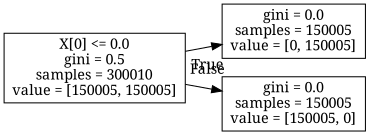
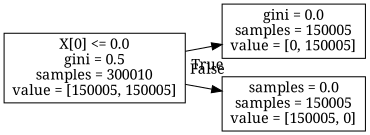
  digraph {
    rankdir=LR
    fontname="Noto Serif"
    node [shape=box fontname="Noto Serif"]
    edge [labeldistance=2.5 fontname="Noto Serif"]
    n1 [label="X[0] <= 0.0\ngini = 0.5\nsamples = 300010\nvalue = [150005, 150005]"]
    n2 [label="gini = 0.0\nsamples = 150005\nvalue = [0, 150005]"]
-   n3 [label="gini = 0.0\nsamples = 150005\nvalue = [150005, 0]"]
+   n3 [label="samples = 0.0\nsamples = 150005\nvalue = [150005, 0]"]
    n1 -> n2 [headlabel=True labelangle=45]
    n1 -> n3 [headlabel=False labelangle=-45]
  }
